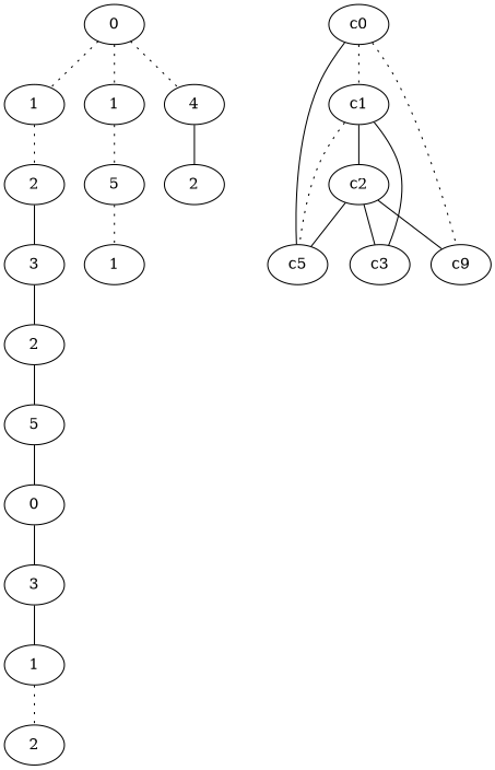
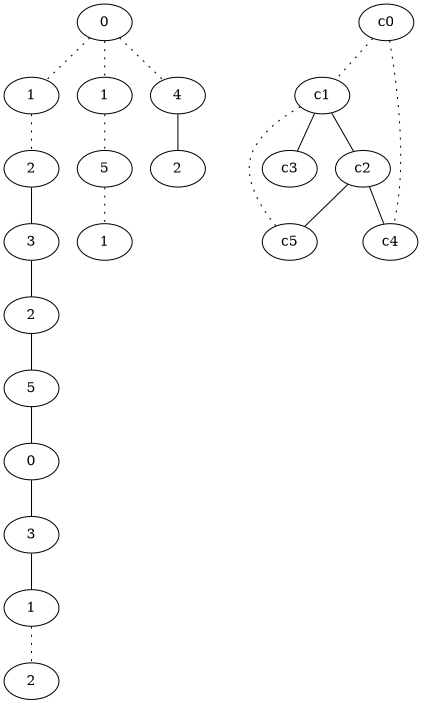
  graph {
    n1 [label=0]
    n2 [label=1]
    n3 [label=1]
    n4 [label=4]
    n5 [label=2]
    n6 [label=5]
    n7 [label=2]
    n8 [label=3]
    n9 [label=2]
    n10 [label=5]
    n11 [label=0]
    n12 [label=3]
    n13 [label=1]
    n14 [label=2]
    n15 [label=1]
    c0
    c1
-   c4 [label=c9]
+   c4
    c5
    c3
    c2
    n1 -- n2 [style=dotted]
    n1 -- n3 [style=dotted]
    n1 -- n4 [style=dotted]
    n2 -- n5 [style=dotted]
    n3 -- n6 [style=dotted]
    n4 -- n7
    n5 -- n8
    n6 -- n15 [style=dotted]
    n8 -- n9
    n9 -- n10
    n10 -- n11
    n11 -- n12
    n12 -- n13
    n13 -- n14 [style=dotted]
    c0 -- c1 [style=dotted]
    c0 -- c4 [style=dotted]
-   c0 -- c5
    c1 -- c5 [style=dotted]
    c1 -- c3
    c1 -- c2 [style=solid]
    c2 -- c4
    c2 -- c5
-   c2 -- c3
  }
